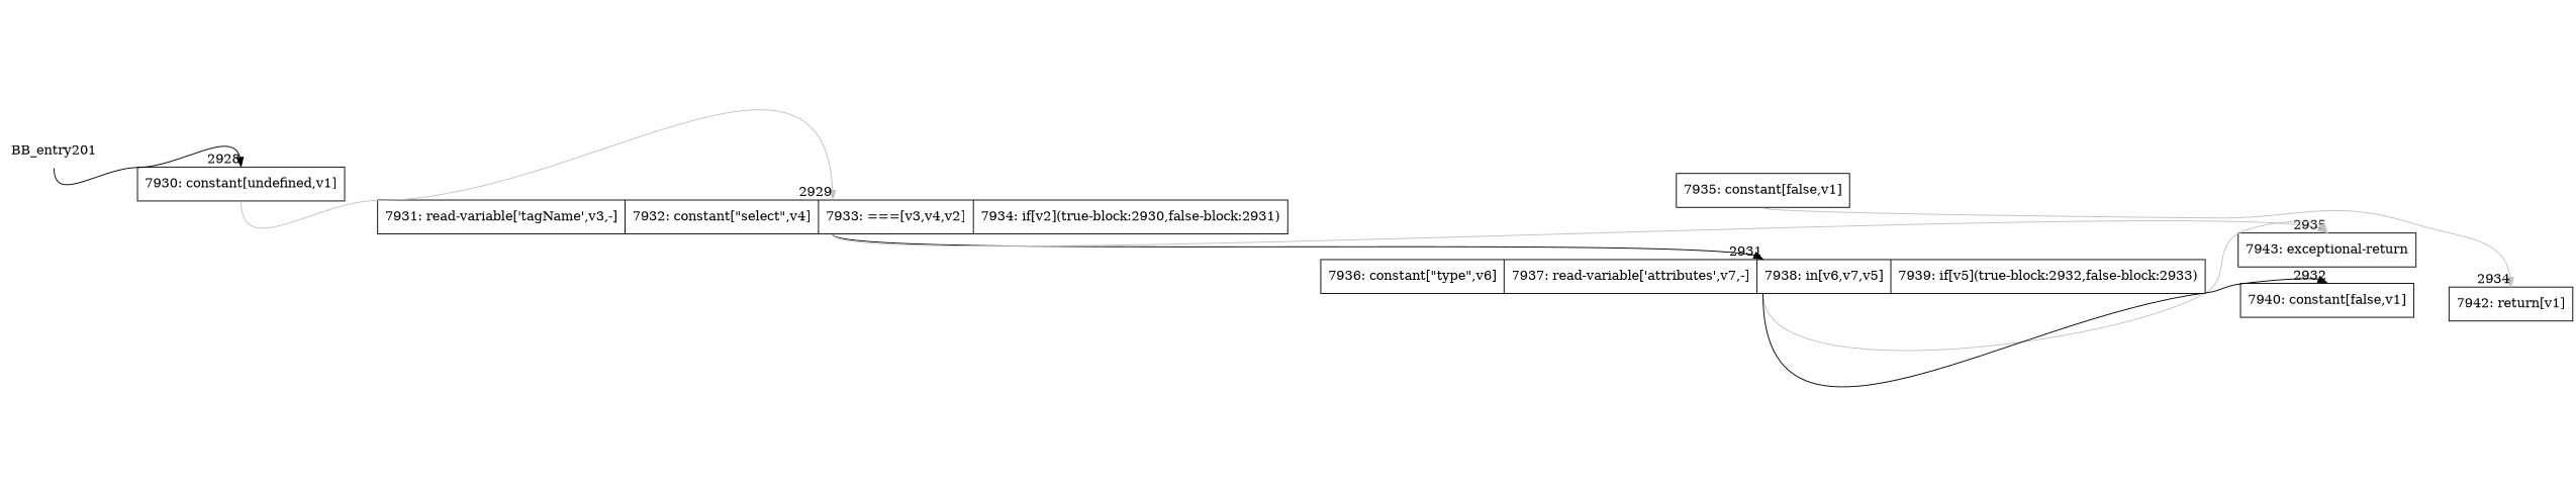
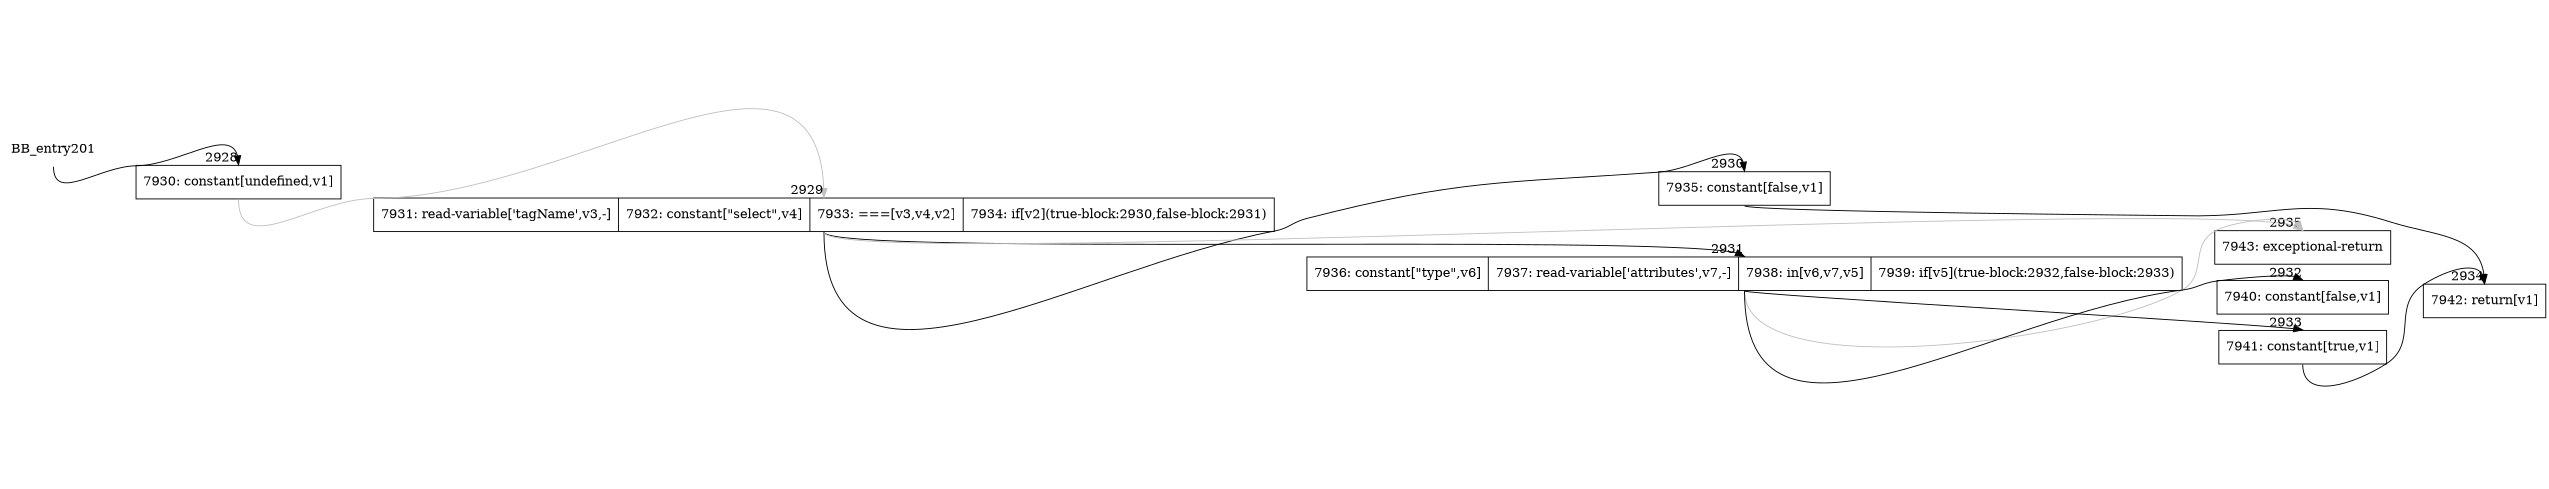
  digraph {
    rankdir=LR
    node [shape=record]
    edge [headport=n tailport=s]
    n1 [label=BB_entry201 shape=none]
    n2 [label="{7930: constant[undefined,v1]}"]
    n3 [label="{7931: read-variable['tagName',v3,-]|7932: constant[\"select\",v4]|7933: ===[v3,v4,v2]|7934: if[v2](true-block:2930,false-block:2931)}"]
    n4 [label="{7935: constant[false,v1]}"]
    n5 [label="{7936: constant[\"type\",v6]|7937: read-variable['attributes',v7,-]|7938: in[v6,v7,v5]|7939: if[v5](true-block:2932,false-block:2933)}"]
    n6 [label="{7943: exceptional-return}"]
    n7 [label="{7942: return[v1]}"]
    n8 [label="{7940: constant[false,v1]}"]
+   n9 [label="{7941: constant[true,v1]}"]
    n1 -> n2 [headlabel="    2928"]
    n2 -> n3 [color=gray headlabel="      2929"]
+   n3 -> n4 [headlabel="      2930"]
    n3 -> n5 [headlabel="      2931"]
    n3 -> n6 [color=gray headlabel="      2935"]
-   n4 -> n7 [headlabel="      2934" color=gray]
+   n4 -> n7 [headlabel="      2934"]
    n5 -> n6 [color=gray]
    n5 -> n8 [headlabel="      2932"]
+   n5 -> n9 [headlabel="      2933"]
+   n9 -> n7
  }
